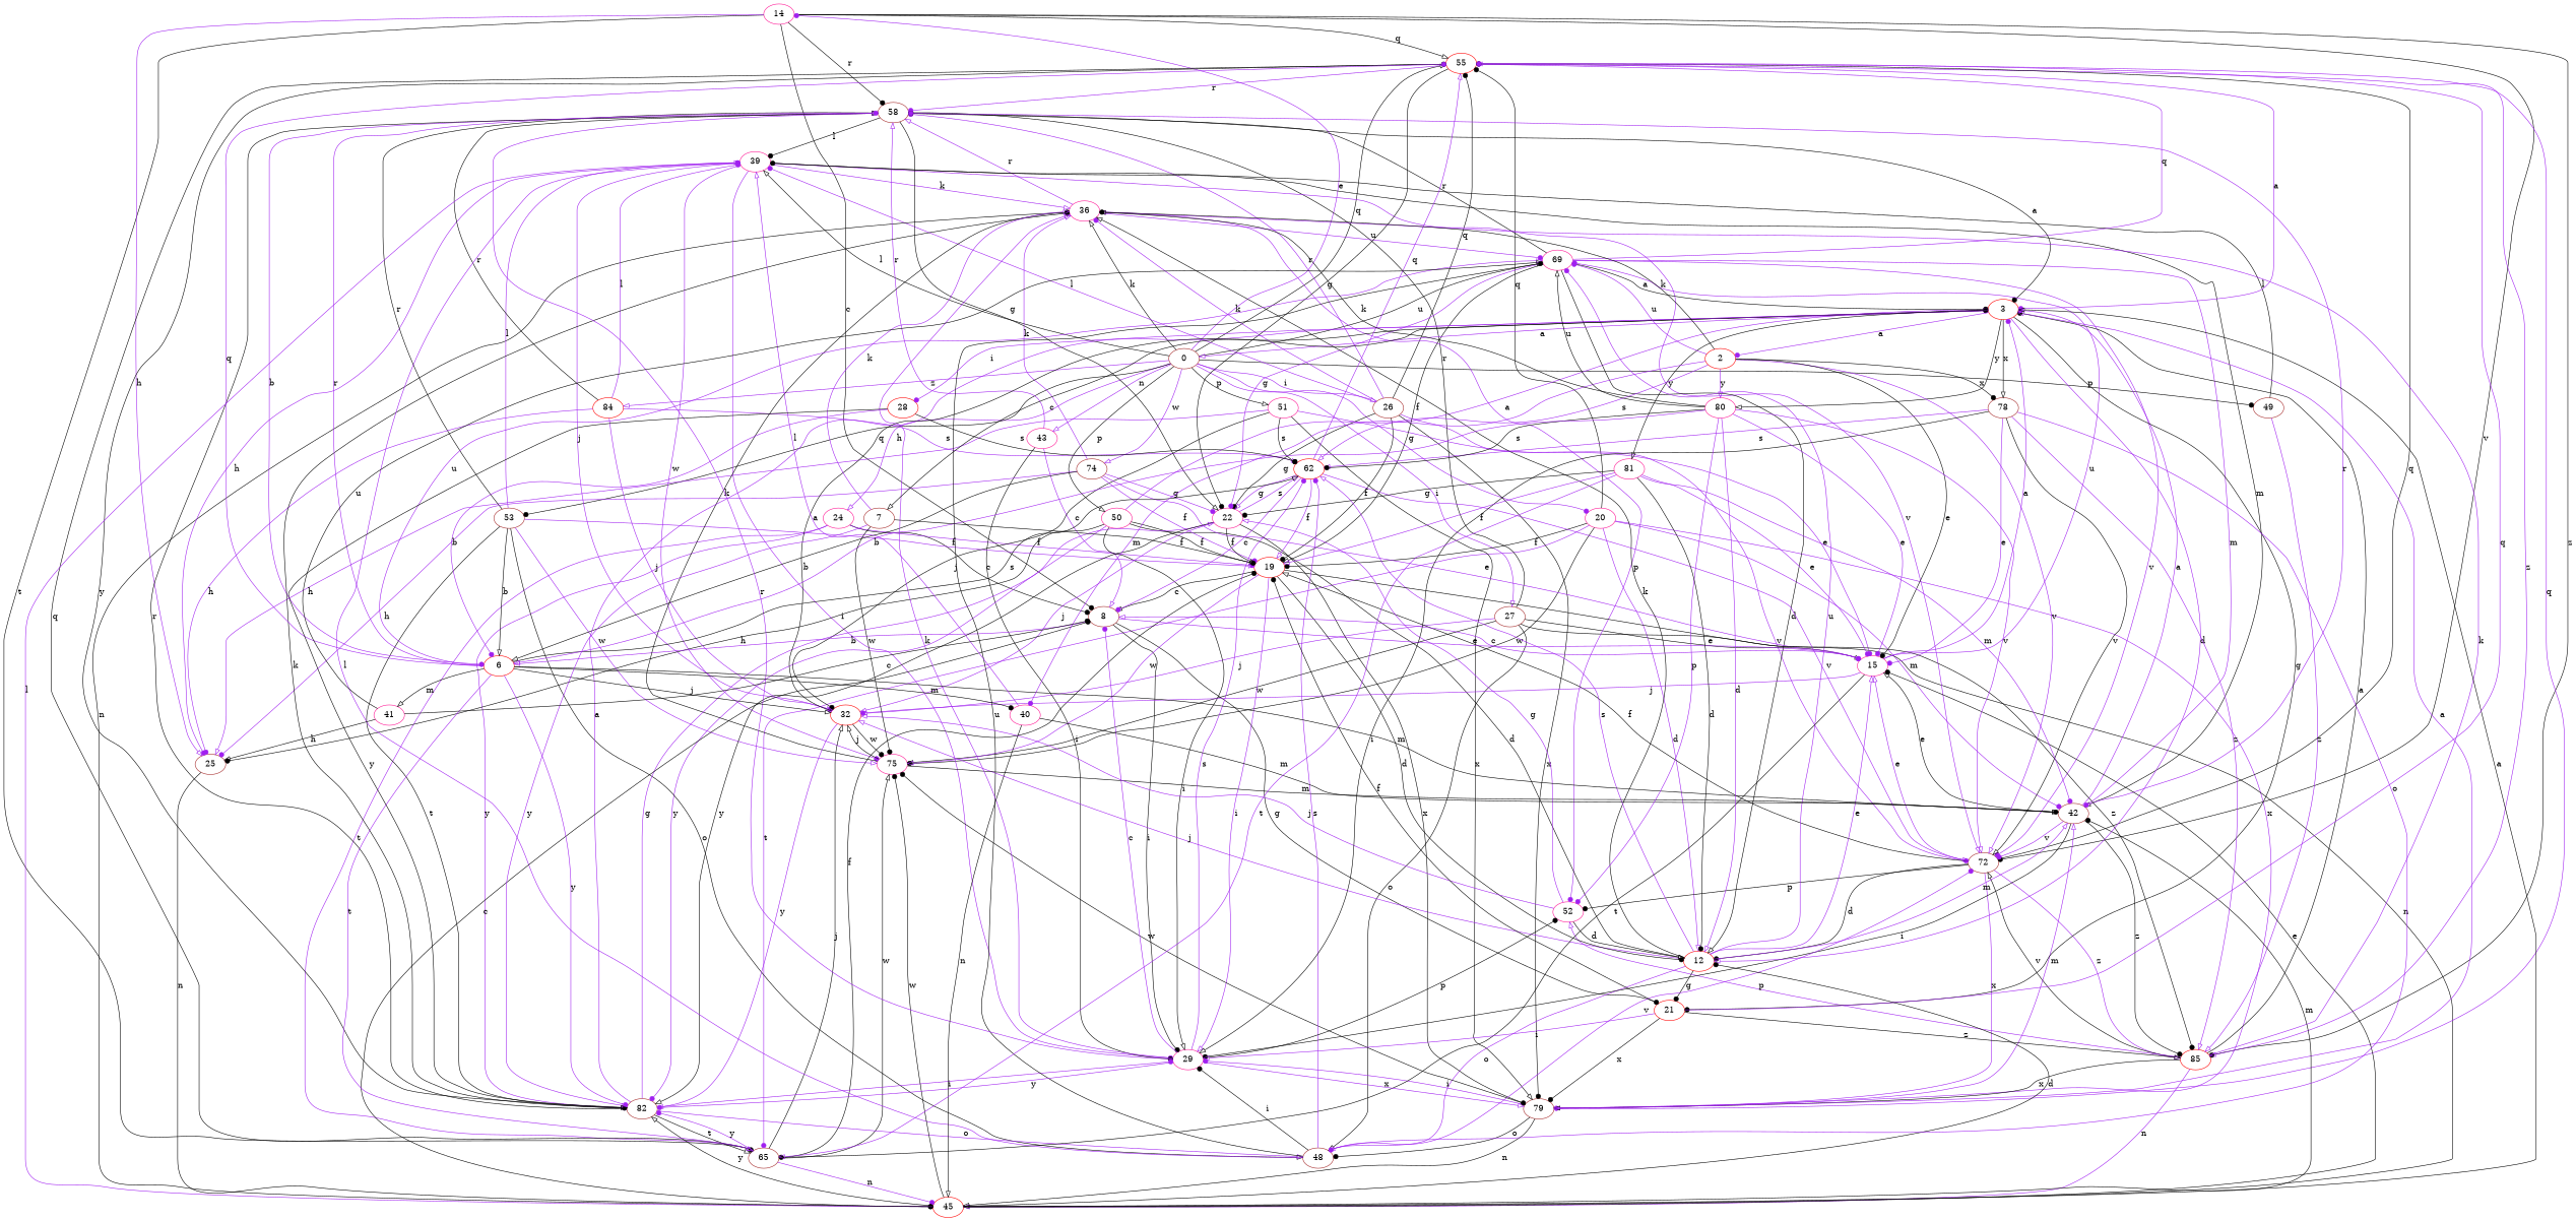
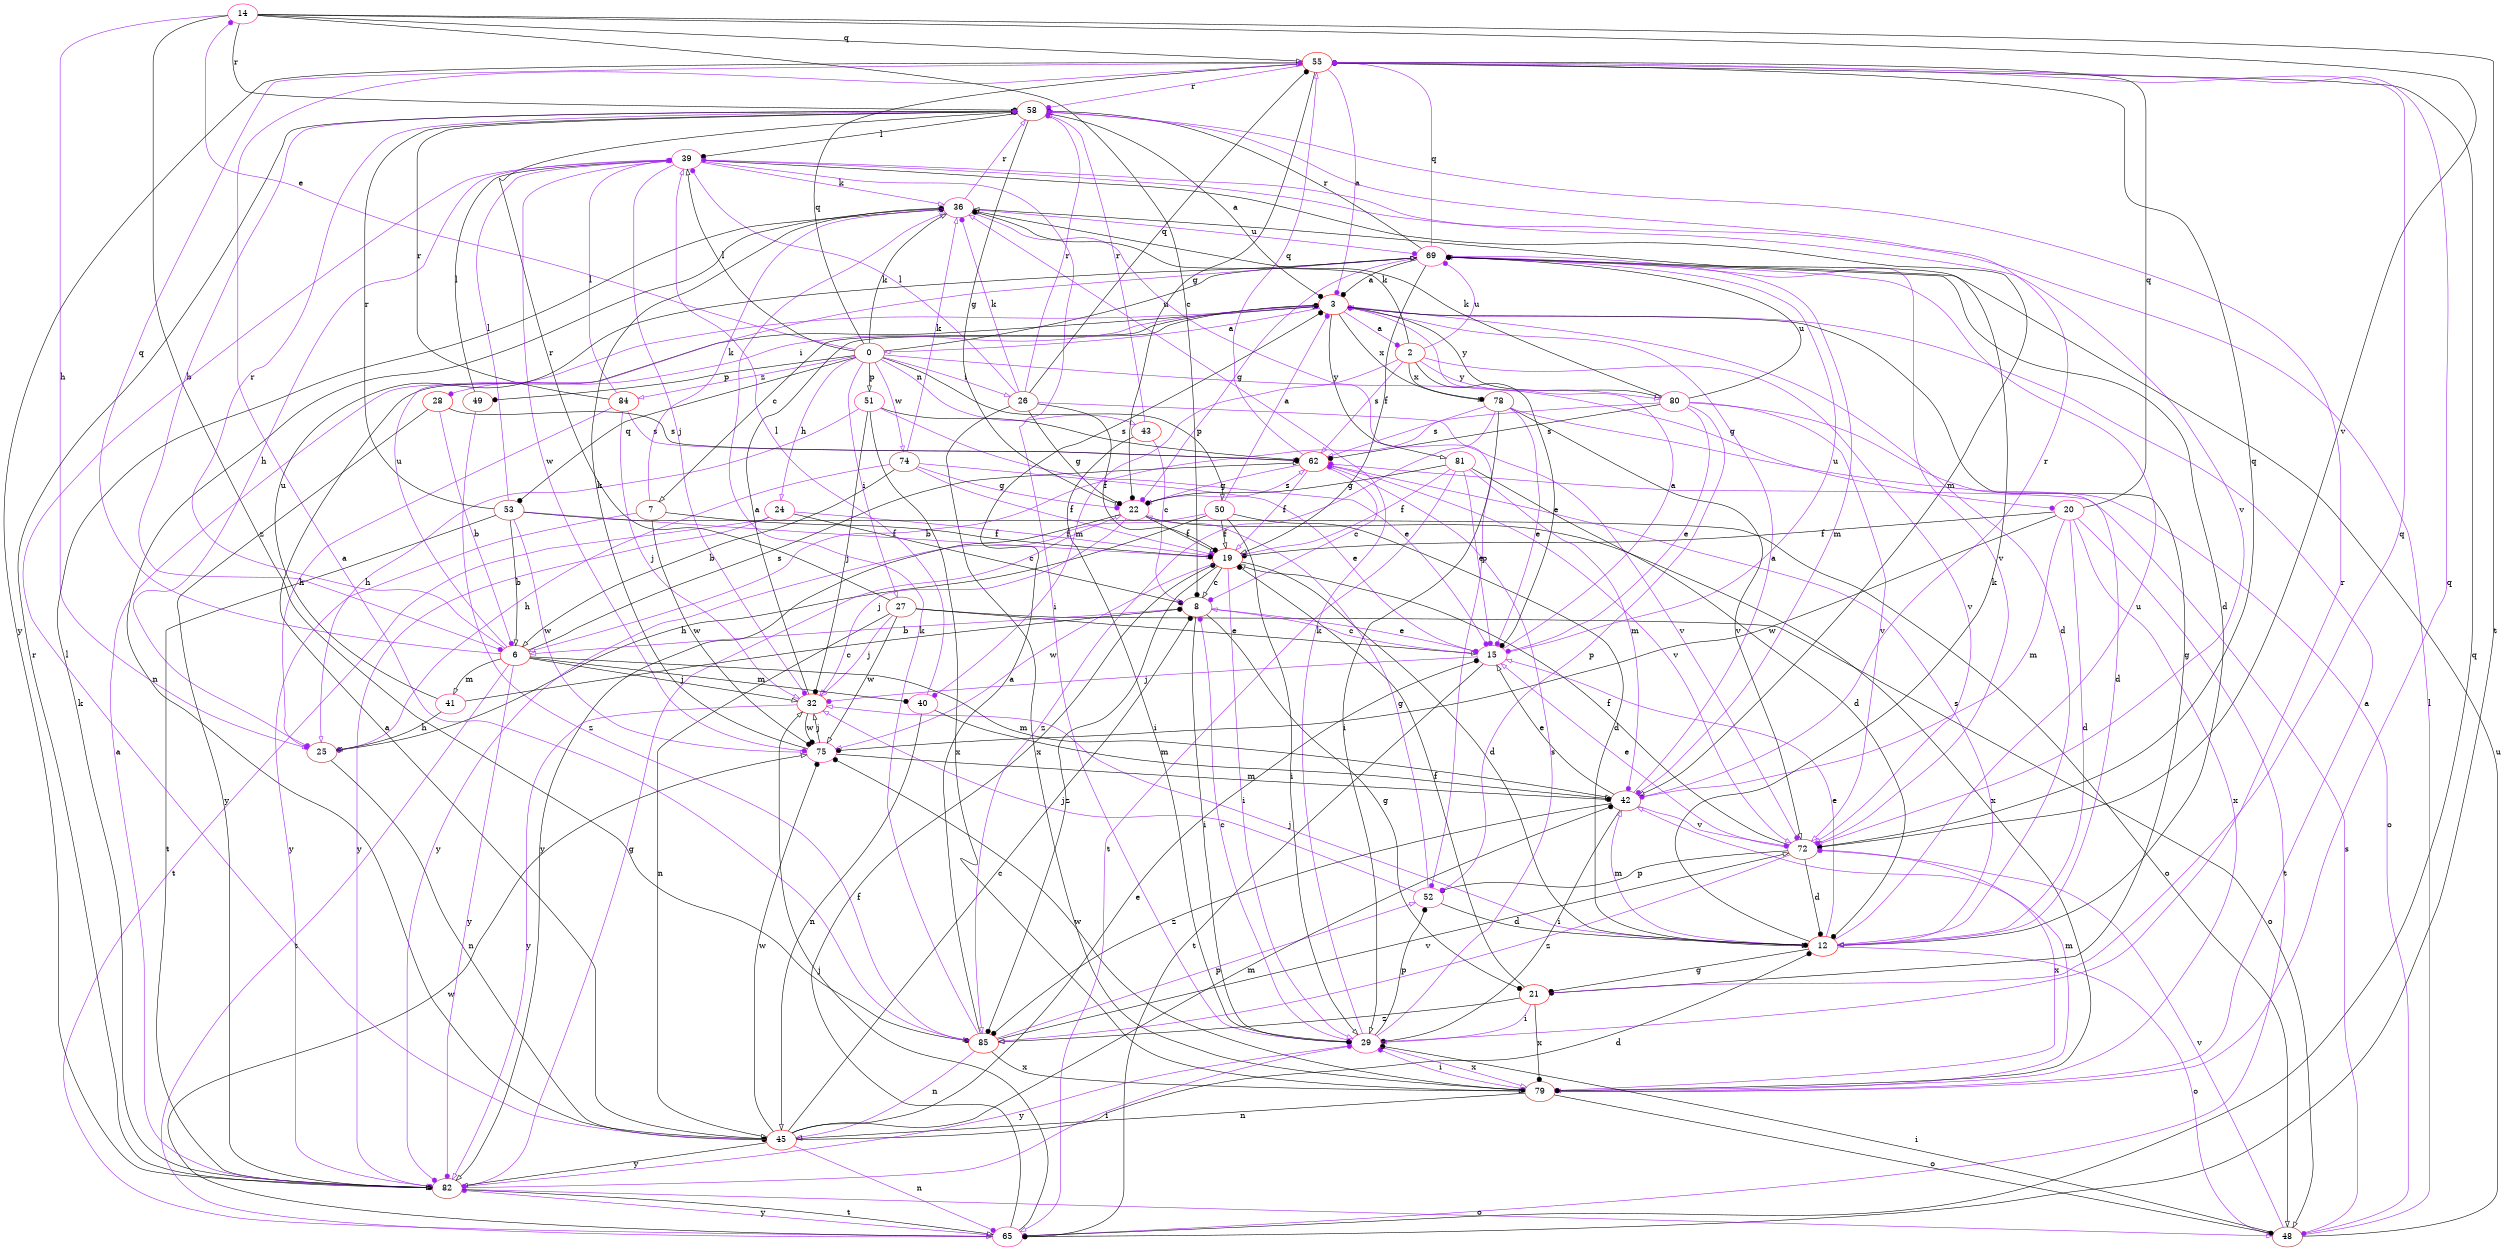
  strict digraph {
    node [color=deeppink]
    edge [arrowhead=dot color=purple]
    14
    0 [color=brown]
    20
    24
    26 [color=brown]
    27 [color=brown]
    36
    39
-   43
+   43 [color=red]
    49 [color=brown]
    50
    51
    53 [color=brown]
    55 [color=red]
    69
    74 [color=brown]
    84 [color=red]
    72 [color=brown]
    58 [color=brown]
-   65 [color=brown]
+   65
    8 [color=brown]
    25 [color=brown]
    85 [color=red]
    12 [color=red]
    42 [color=brown]
    19 [color=red]
    75
    79 [color=brown]
    82 [color=brown]
    22
    15
    32 [color=red]
    48 [color=brown]
    45 [color=red]
    52
    29
    3 [color=red]
    62 [color=red]
    6 [color=red]
    2 [color=red]
    40
    78 [color=brown]
    80
    7 [color=brown]
    21 [color=red]
    28 [color=red]
    81
    41
    14 -> 55 [arrowhead=onormal color=black label=q]
    14 -> 72 [color=black label=v]
    14 -> 58 [color=black label=r]
    14 -> 65 [color=black label=t]
    14 -> 8 [color=black label=c]
    14 -> 25 [arrowhead=onormal label=h]
    14 -> 85 [color=black label=z]
    0 -> 14 [label=e]
    0 -> 20 [label=g]
    0 -> 24 [arrowhead=onormal label=h]
    0 -> 26 [arrowhead=onormal label=i]
    0 -> 27 [arrowhead=onormal label=i]
    0 -> 36 [arrowhead=onormal color=black label=k]
    0 -> 39 [arrowhead=onormal color=black label=l]
    0 -> 43 [arrowhead=onormal label=n]
    0 -> 49 [color=black label=p]
    0 -> 50 [arrowhead=onormal color=black label=p]
    0 -> 51 [arrowhead=onormal color=black label=p]
    0 -> 53 [color=black label=q]
    0 -> 55 [arrowhead=onormal color=black label=q]
    0 -> 69 [arrowhead=onormal color=black label=u]
    0 -> 74 [arrowhead=onormal label=w]
    0 -> 84 [arrowhead=onormal label=z]
    20 -> 55 [color=black label=q]
    20 -> 65 [label=t]
    20 -> 12 [arrowhead=onormal label=d]
    20 -> 42 [label=m]
    20 -> 19 [color=black label=f]
    20 -> 75 [color=black label=w]
    20 -> 79 [arrowhead=onormal label=x]
    24 -> 65 [arrowhead=onormal label=t]
    24 -> 8 [color=black label=c]
    24 -> 19 [label=f]
    24 -> 82 [label=y]
    26 -> 36 [label=k]
    26 -> 39 [label=l]
    26 -> 55 [color=black label=q]
    26 -> 72 [label=v]
    26 -> 58 [label=r]
    26 -> 19 [color=black label=f]
    26 -> 79 [color=black label=x]
    26 -> 22 [color=black label=g]
    27 -> 58 [color=black label=r]
    27 -> 75 [arrowhead=onormal color=black label=w]
    27 -> 15 [arrowhead=onormal color=black label=e]
    27 -> 32 [arrowhead=onormal label=j]
    27 -> 48 [arrowhead=onormal color=black label=o]
    27 -> 45 [arrowhead=onormal color=black label=n]
    36 -> 69 [label=u]
    36 -> 58 [arrowhead=onormal label=r]
    36 -> 45 [color=black label=n]
    36 -> 52 [label=p]
    39 -> 36 [arrowhead=onormal label=k]
    39 -> 72 [arrowhead=onormal label=v]
    39 -> 25 [label=h]
    39 -> 42 [arrowhead=onormal color=black label=m]
    39 -> 75 [label=w]
    39 -> 32 [label=j]
    39 -> 29 [label=i]
    43 -> 58 [arrowhead=onormal label=r]
    43 -> 8 [arrowhead=onormal label=c]
    43 -> 29 [color=black label=i]
    49 -> 39 [color=black label=l]
    49 -> 85 [arrowhead=onormal label=z]
    50 -> 25 [color=black label=h]
    50 -> 12 [arrowhead=onormal color=black label=d]
    50 -> 19 [arrowhead=onormal color=black label=f]
    50 -> 82 [label=y]
    50 -> 29 [arrowhead=onormal color=black label=i]
    50 -> 3 [label=a]
    51 -> 25 [arrowhead=onormal label=h]
    51 -> 79 [arrowhead=onormal color=black label=x]
    51 -> 15 [label=e]
    51 -> 32 [color=black label=j]
    51 -> 62 [color=black label=s]
    53 -> 39 [arrowhead=onormal label=l]
    53 -> 58 [arrowhead=onormal color=black label=r]
    53 -> 19 [arrowhead=onormal label=f]
    53 -> 75 [arrowhead=onormal label=w]
    53 -> 82 [color=black label=t]
    53 -> 48 [arrowhead=onormal color=black label=o]
    53 -> 6 [arrowhead=onormal color=black label=b]
    55 -> 58 [label=r]
-   55 -> 85 [arrowhead=onormal label=z]
+   55 -> 85 [arrowhead=onormal label=a]
    55 -> 82 [arrowhead=onormal color=black label=y]
    55 -> 22 [color=black label=g]
    55 -> 3 [label=a]
    69 -> 55 [label=q]
    69 -> 72 [label=v]
    69 -> 58 [color=black label=r]
    69 -> 12 [arrowhead=onormal color=black label=d]
    69 -> 42 [label=m]
    69 -> 19 [arrowhead=onormal color=black label=f]
    69 -> 22 [label=g]
    69 -> 3 [color=black label=a]
    74 -> 36 [arrowhead=onormal label=k]
    74 -> 25 [label=h]
    74 -> 19 [label=f]
    74 -> 22 [label=g]
    74 -> 15 [label=e]
    74 -> 6 [arrowhead=onormal color=black label=b]
    84 -> 39 [label=l]
    84 -> 58 [arrowhead=onormal color=black label=r]
    84 -> 25 [label=h]
    84 -> 32 [arrowhead=onormal label=j]
    84 -> 62 [arrowhead=onormal label=s]
    72 -> 55 [color=black label=q]
    72 -> 85 [arrowhead=onormal label=z]
    72 -> 12 [color=black label=d]
    72 -> 19 [arrowhead=onormal color=black label=f]
    72 -> 79 [label=x]
    72 -> 15 [arrowhead=onormal label=e]
    72 -> 52 [color=black label=p]
    58 -> 39 [color=black label=l]
    58 -> 22 [arrowhead=onormal color=black label=g]
    58 -> 3 [color=black label=a]
    58 -> 6 [label=b]
    65 -> 55 [color=black label=q]
    65 -> 19 [color=black label=f]
    65 -> 75 [arrowhead=onormal color=black label=w]
    65 -> 82 [label=y]
    65 -> 32 [arrowhead=onormal color=black label=j]
-   65 -> 45 [label=n]
+   45 -> 65 [label=n]
    8 -> 15 [label=e]
    8 -> 29 [color=black label=i]
    8 -> 6 [arrowhead=onormal label=b]
    8 -> 21 [color=black label=g]
    25 -> 45 [color=black label=n]
    85 -> 36 [arrowhead=onormal label=k]
    85 -> 72 [arrowhead=onormal color=black label=v]
    85 -> 79 [arrowhead=onormal color=black label=x]
    85 -> 45 [arrowhead=onormal label=n]
    85 -> 52 [arrowhead=onormal label=p]
    85 -> 3 [color=black label=a]
    12 -> 36 [arrowhead=onormal color=black label=k]
    12 -> 69 [label=u]
    12 -> 42 [arrowhead=onormal label=m]
    12 -> 15 [arrowhead=onormal label=e]
    12 -> 32 [arrowhead=onormal label=j]
    12 -> 48 [arrowhead=onormal label=o]
    12 -> 62 [arrowhead=onormal label=s]
    12 -> 21 [color=black label=g]
    42 -> 72 [label=v]
    42 -> 58 [label=r]
    42 -> 85 [color=black label=z]
    42 -> 15 [arrowhead=onormal color=black label=e]
    42 -> 29 [color=black label=i]
    42 -> 3 [label=a]
    19 -> 8 [arrowhead=onormal color=black label=c]
    19 -> 85 [color=black label=z]
    19 -> 12 [color=black label=d]
    19 -> 75 [arrowhead=onormal label=w]
    19 -> 29 [arrowhead=onormal label=i]
    75 -> 36 [color=black label=k]
    75 -> 42 [color=black label=m]
    75 -> 32 [arrowhead=onormal color=black label=j]
-   79 -> 55 [arrowhead=onormal label=q]
+   79 -> 55 [label=q]
    79 -> 42 [arrowhead=onormal label=m]
    79 -> 75 [color=black label=w]
    79 -> 48 [color=black label=o]
    79 -> 45 [arrowhead=onormal color=black label=n]
    79 -> 29 [label=i]
    79 -> 3 [arrowhead=onormal label=a]
    82 -> 36 [color=black label=k]
    82 -> 58 [arrowhead=onormal color=black label=r]
    82 -> 65 [arrowhead=onormal color=black label=t]
    82 -> 22 [arrowhead=onormal label=g]
    82 -> 48 [arrowhead=onormal label=o]
    82 -> 29 [label=i]
    82 -> 3 [label=a]
    22 -> 19 [arrowhead=onormal color=black label=f]
    22 -> 79 [color=black label=x]
    22 -> 82 [arrowhead=onormal color=black label=y]
    22 -> 32 [arrowhead=onormal label=j]
    22 -> 62 [arrowhead=onormal label=s]
    15 -> 69 [label=u]
    15 -> 65 [color=black label=t]
    15 -> 8 [arrowhead=onormal label=c]
    15 -> 32 [label=j]
    15 -> 3 [label=a]
    32 -> 75 [color=black label=w]
    32 -> 82 [arrowhead=onormal label=y]
    32 -> 3 [color=black label=a]
    48 -> 39 [label=l]
    48 -> 69 [color=black label=u]
    48 -> 72 [label=v]
    48 -> 29 [color=black label=i]
    48 -> 62 [label=s]
    45 -> 39 [label=l]
    45 -> 8 [color=black label=c]
    45 -> 12 [color=black label=d]
    45 -> 42 [color=black label=m]
    45 -> 75 [color=black label=w]
    45 -> 82 [arrowhead=onormal color=black label=y]
    45 -> 15 [color=black label=e]
    45 -> 3 [arrowhead=onormal color=black label=a]
    52 -> 12 [arrowhead=onormal color=black label=d]
    52 -> 22 [arrowhead=onormal label=g]
    52 -> 32 [arrowhead=onormal label=j]
    29 -> 36 [arrowhead=onormal label=k]
    29 -> 58 [arrowhead=onormal label=r]
    29 -> 8 [label=c]
    29 -> 79 [arrowhead=onormal label=x]
    29 -> 82 [label=y]
    29 -> 52 [color=black label=p]
    29 -> 62 [label=s]
    3 -> 0 [arrowhead=onormal label=a]
    3 -> 12 [arrowhead=onormal label=d]
    3 -> 2 [label=a]
    3 -> 78 [arrowhead=onormal color=black label=x]
    3 -> 80 [arrowhead=onormal color=black label=y]
    3 -> 7 [arrowhead=onormal color=black label=c]
    3 -> 21 [color=black label=g]
    3 -> 28 [label=i]
    3 -> 81 [arrowhead=onormal color=black label=y]
    62 -> 55 [arrowhead=onormal label=q]
    62 -> 72 [arrowhead=onormal label=v]
    62 -> 8 [label=c]
    62 -> 19 [arrowhead=onormal label=f]
    62 -> 22 [arrowhead=onormal label=g]
    6 -> 55 [label=q]
    6 -> 69 [arrowhead=onormal label=u]
    6 -> 58 [label=r]
    6 -> 65 [arrowhead=onormal label=t]
    6 -> 42 [arrowhead=onormal color=black label=m]
    6 -> 82 [label=y]
    6 -> 32 [arrowhead=onormal color=black label=j]
    6 -> 62 [arrowhead=onormal color=black label=s]
    6 -> 40 [color=black label=m]
    6 -> 41 [arrowhead=onormal color=black label=m]
    2 -> 36 [color=black label=k]
    2 -> 69 [label=u]
    2 -> 72 [arrowhead=onormal label=v]
    2 -> 15 [color=black label=e]
    2 -> 62 [arrowhead=onormal label=s]
    2 -> 40 [label=m]
    2 -> 78 [color=black label=x]
    2 -> 80 [arrowhead=onormal label=y]
    40 -> 39 [arrowhead=onormal label=l]
    40 -> 42 [arrowhead=onormal color=black label=m]
    40 -> 45 [arrowhead=onormal color=black label=n]
    78 -> 72 [arrowhead=onormal color=black label=v]
    78 -> 85 [arrowhead=onormal label=z]
    78 -> 15 [label=e]
    78 -> 48 [label=o]
    78 -> 29 [arrowhead=onormal color=black label=i]
    78 -> 62 [arrowhead=onormal label=s]
    80 -> 36 [arrowhead=onormal color=black label=k]
    80 -> 69 [arrowhead=onormal color=black label=u]
    80 -> 72 [arrowhead=onormal label=v]
    80 -> 12 [arrowhead=onormal label=d]
    80 -> 15 [label=e]
    80 -> 52 [label=p]
    80 -> 62 [color=black label=s]
    80 -> 6 [arrowhead=onormal label=b]
    7 -> 36 [arrowhead=onormal label=k]
    7 -> 19 [color=black label=f]
    7 -> 75 [color=black label=w]
    7 -> 82 [arrowhead=onormal label=y]
    21 -> 55 [label=q]
    21 -> 85 [arrowhead=onormal color=black label=z]
    21 -> 19 [color=black label=f]
    21 -> 79 [color=black label=x]
    21 -> 29 [arrowhead=onormal label=i]
    28 -> 82 [arrowhead=onormal color=black label=y]
    28 -> 62 [color=black label=s]
    28 -> 6 [label=b]
    81 -> 65 [arrowhead=onormal label=t]
    81 -> 12 [color=black label=d]
    81 -> 42 [label=m]
    81 -> 19 [arrowhead=onormal label=f]
    81 -> 22 [color=black label=g]
    81 -> 15 [label=e]
    41 -> 69 [arrowhead=onormal color=black label=u]
    41 -> 8 [color=black label=c]
    41 -> 25 [arrowhead=onormal color=black label=h]
  }
